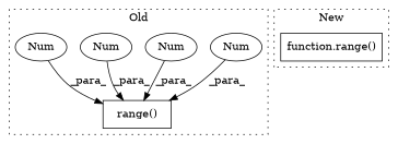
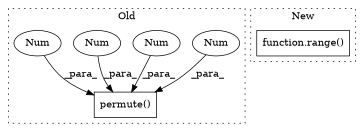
  digraph {
    node [a=76 l=1 shape=ellipse]
-   n1 [a=75 l="44,1" label="range()" s="2014,2074" shape=box]
+   n1 [a=75 l="44,1" label="permute()" s="2014,2074" shape=box]
    n2 [label=Num s=2067]
    n3 [label=Num s=2073]
    n4 [label=Num s=2061]
    n5 [label=Num s=2058]
    n6 [a=75 l="6,1" label="function.range()" s="2158,2176" shape=box]
    subgraph cluster_1 {
      label=Old
      style=dotted
      n1
      n2
      n3
      n4
      n5
    }
    subgraph cluster_2 {
      label=New
      style=dotted
      n6
    }
    n2 -> n1 [label=_para_]
    n3 -> n1 [label=_para_]
    n4 -> n1 [label=_para_]
    n5 -> n1 [label=_para_]
  }
